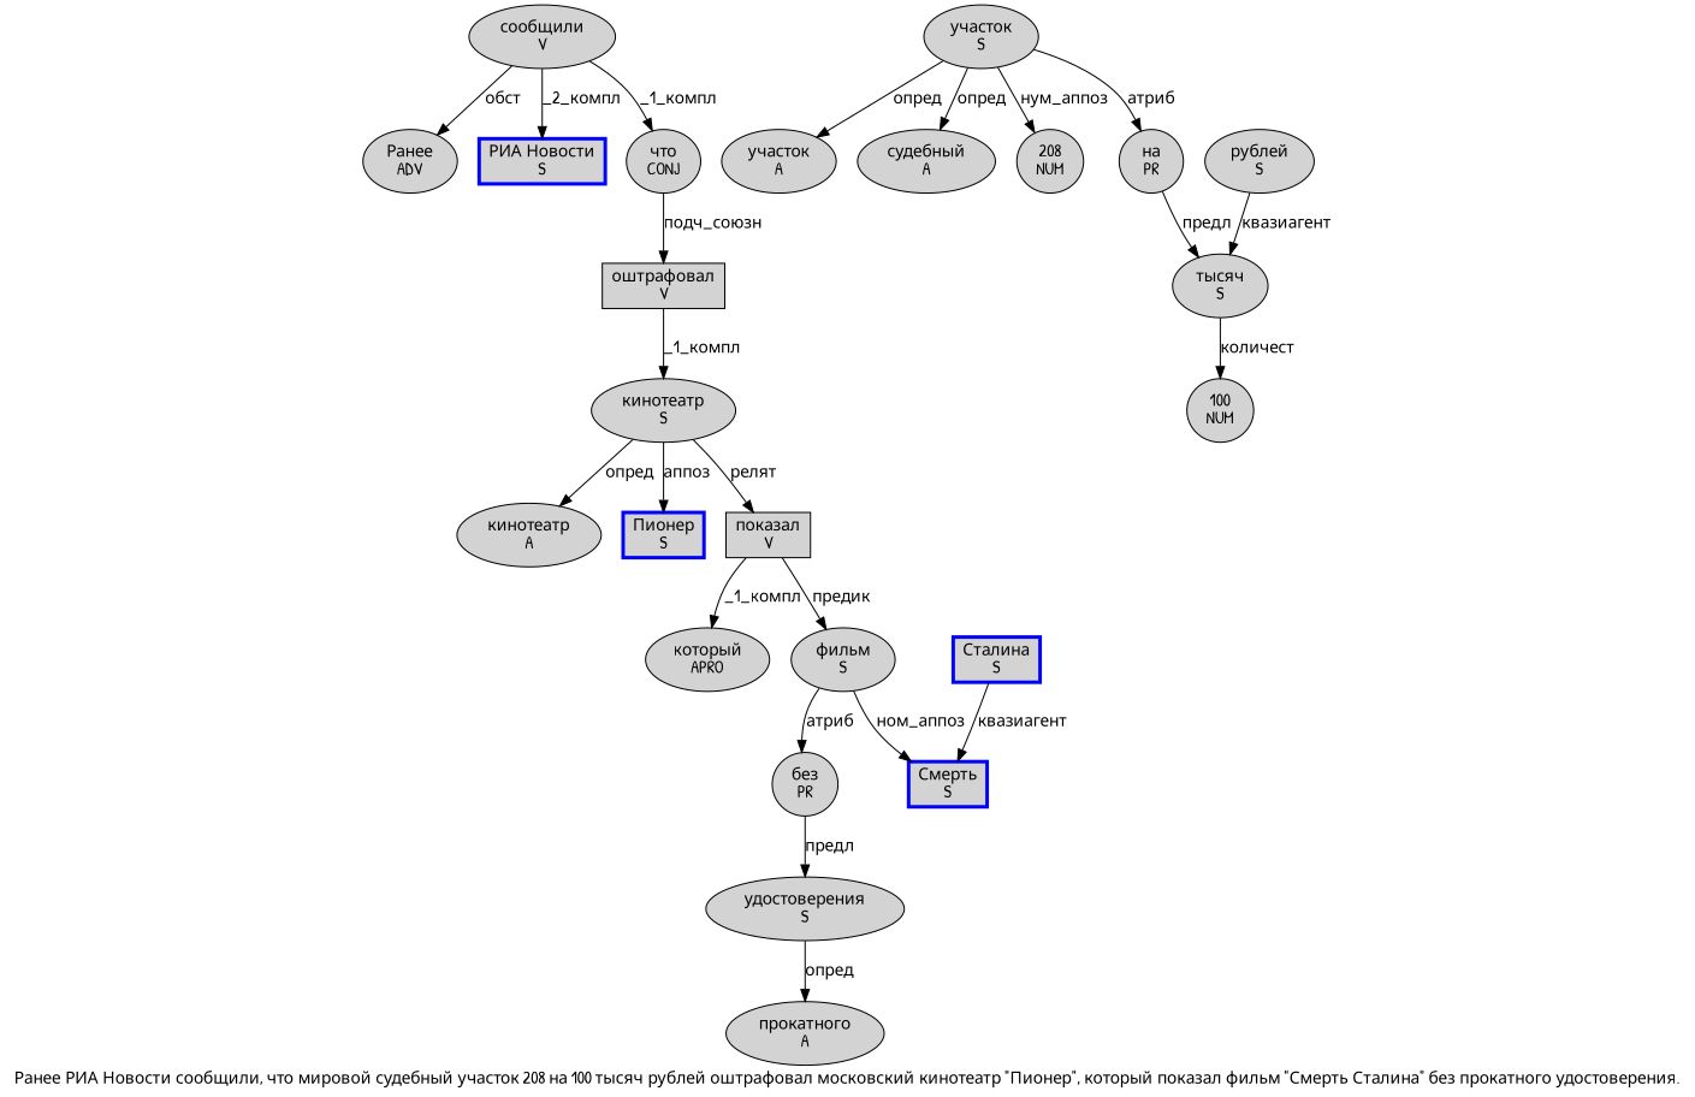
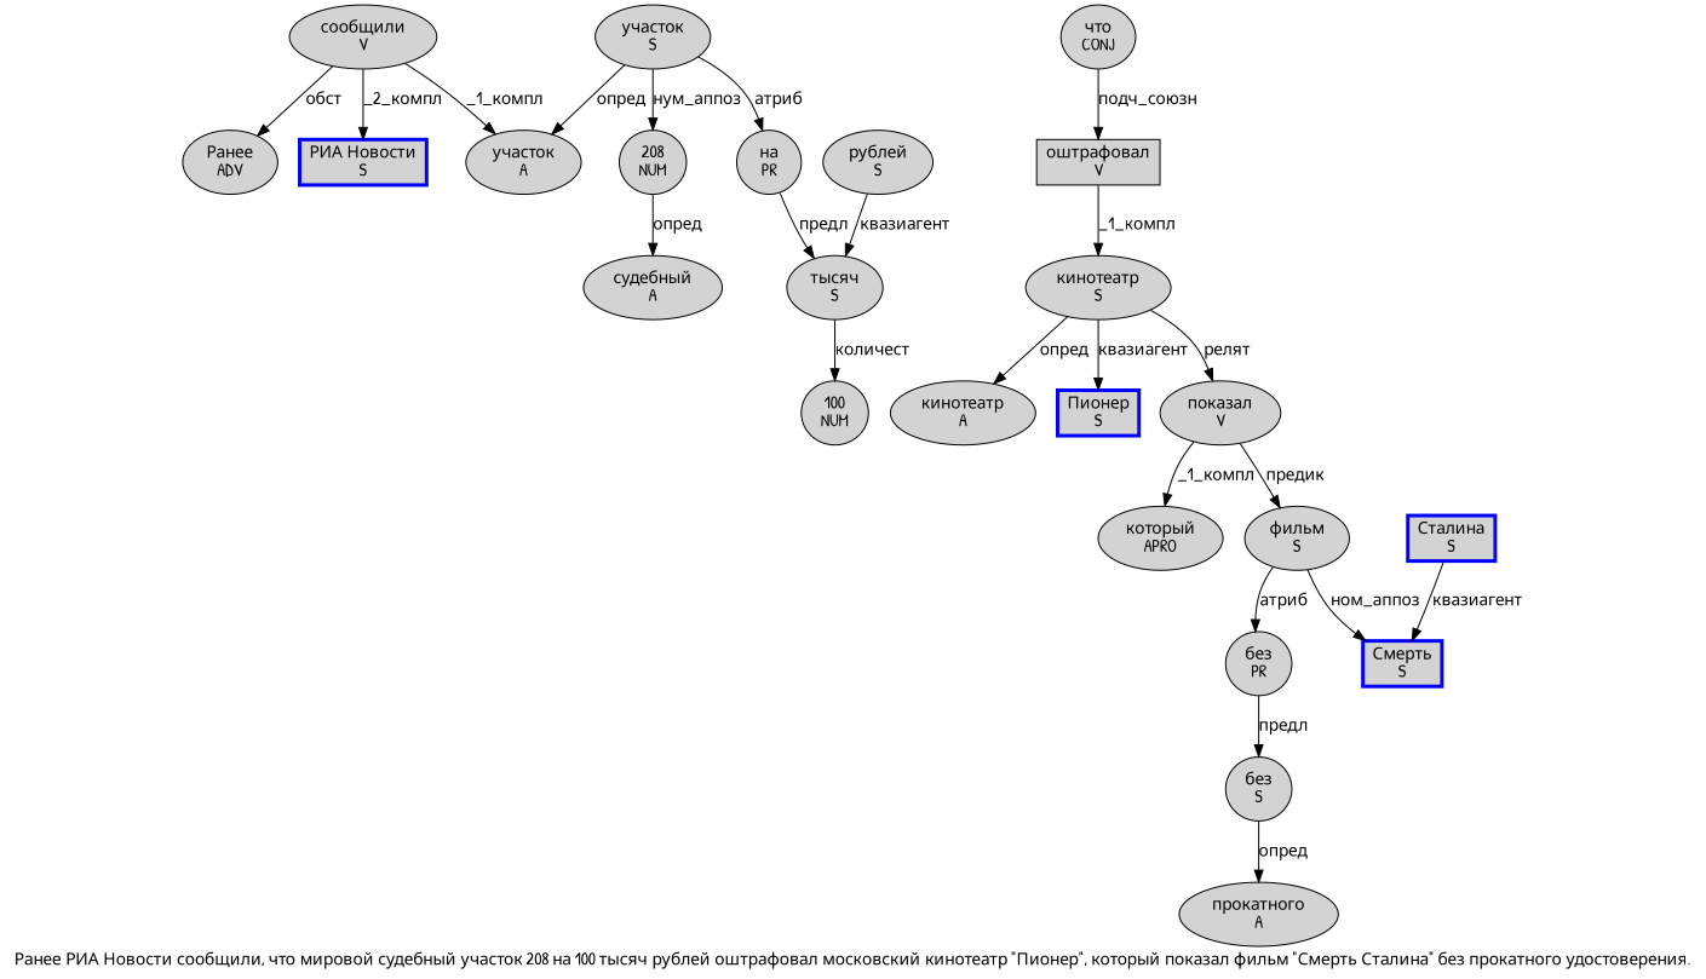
  digraph {
    fontname="Patrick Hand"
    label="Ранее РИА Новости сообщили, что мировой судебный участок 208 на 100 тысяч рублей оштрафовал московский кинотеатр \"Пионер\", который показал фильм \"Смерть Сталина\" без прокатного удостоверения."
    node [fillcolor=lightgray fontname="Patrick Hand" penwidth=1 shape=ellipse style=filled]
    edge [fontname="Patrick Hand"]
    n1 [label="Ранее\nADV"]
    n2 [color=blue label="РИА Новости\nS" penwidth=3 shape=box]
    n3 [label="сообщили\nV"]
    n4 [label="что\nCONJ"]
    n5 [label="оштрафовал\nV" shape=box]
    n6 [label="кинотеатр\nS"]
    n7 [label="участок\nA"]
    n8 [label="судебный\nA"]
    n9 [label="участок\nS"]
    n10 [label="208\nNUM"]
    n11 [label="на\nPR"]
    n12 [label="тысяч\nS"]
    n13 [label="100\nNUM"]
    n14 [label="рублей\nS"]
    n15 [label="кинотеатр\nA"]
    n16 [color=blue label="Пионер\nS" penwidth=3 shape=box]
-   n17 [label="показал\nV" shape=box]
+   n17 [label="показал\nV"]
    n18 [label="который\nAPRO"]
    n19 [label="фильм\nS"]
    n20 [color=blue label="Смерть\nS" penwidth=3 shape=box]
    n21 [label="без\nPR"]
-   n22 [label="удостоверения\nS"]
+   n22 [label="без\nS"]
    n23 [color=blue label="Сталина\nS" penwidth=3 shape=box]
    n24 [label="прокатного\nA"]
    n3 -> n1 [label="обст"]
    n3 -> n2 [label="_2_компл"]
-   n3 -> n4 [label="_1_компл"]
+   n3 -> n7 [label="_1_компл"]
    n4 -> n5 [label="подч_союзн"]
    n5 -> n6 [label="_1_компл"]
    n6 -> n15 [label="опред"]
-   n6 -> n16 [label="аппоз"]
+   n6 -> n16 [label="квазиагент"]
    n6 -> n17 [label="релят"]
    n9 -> n7 [label="опред"]
-   n9 -> n8 [label="опред"]
+   n10 -> n8 [label="опред"]
    n9 -> n10 [label="нум_аппоз"]
    n9 -> n11 [label="атриб"]
    n11 -> n12 [label="предл"]
    n12 -> n13 [label="количест"]
    n14 -> n12 [label="квазиагент"]
    n17 -> n18 [label="_1_компл"]
    n17 -> n19 [label="предик"]
    n19 -> n20 [label="ном_аппоз"]
    n19 -> n21 [label="атриб"]
    n21 -> n22 [label="предл"]
    n22 -> n24 [label="опред"]
    n23 -> n20 [label="квазиагент"]
  }
